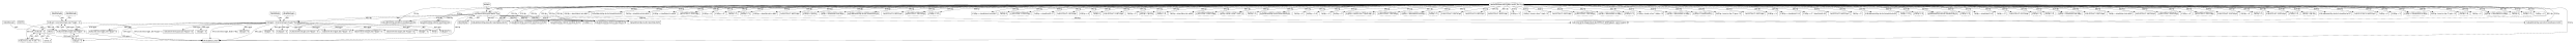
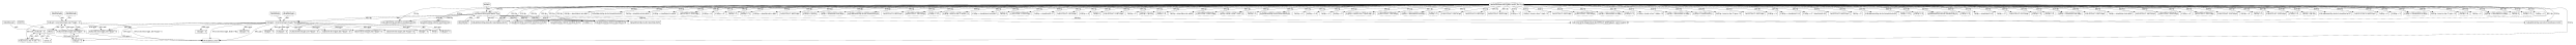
  digraph {
    fontname=Merriweather
    node [fontname=Merriweather shape=note]
    edge [fontname=Merriweather]
    n1 [label="(Call,nak + 1)"]
    n2 [label="(Call,(const u_char *) (nak + 1))" shape=cylinder]
    n3 [label="(MethodReturn,RET)"]
    n4 [label="(Literal,1)"]
    n5 [label="(Call,nak = (const struct pgm_nak *)(pgm + 1))"]
    n6 [label="(Call,(const struct pgm_nak *)(pgm + 1))" shape=cylinder]
    n7 [label="(Block,)"]
    n8 [label="(Call,pgm + 1)" shape=cylinder]
    n9 [label="(Call,pgm = (const struct pgm_header *)bp)"]
    n10 [label="(Call,pgm + 1)" shape=cylinder]
    n11 [label="(Call,pgm + 1)" shape=cylinder]
    n12 [label="(Call,pgm + 1)"]
    n13 [label="(Call,(const struct pgm_ack *)(pgm + 1))"]
    n14 [label="(Call,(const struct pgm_data *)(pgm + 1))"]
    n15 [label="(Call,(const struct pgm_data *)(pgm + 1))" shape=cylinder]
    n16 [label="(Call,(const struct pgm_polr *)(pgm + 1))"]
    n17 [label="(Call,pgm + 1)" shape=cylinder]
    n18 [label="(Call,(const struct pgm_poll *)(pgm + 1))" shape=cylinder]
    n19 [label="(Block,)" shape=cylinder]
    n20 [label="(Call,pgm + 1)" shape=cylinder]
-   n21 [label="(Call,(const struct pgm_spm *)(pgm + 1))"]
    n22 [label="(Call,pgm + 1)"]
    n23 [label="(Call,(const struct pgm_header *)bp)" shape=cylinder]
    n24 [label="(Identifier,bp)" shape=cylinder]
    n25 [label="(Call,zmtp1_print_datagram(ndo, bp, EXTRACT_16BITS(&pgm->pgm_length)))" shape=cylinder]
    n26 [label="(Call,addrtostr6(bp, nla_buf, sizeof(nla_buf)))" shape=cylinder]
    n27 [label="(Call,addrtostr6(bp, group_buf, sizeof(group_buf)))"]
    n28 [label="(Call,addrtostr6(bp, source_buf, sizeof(source_buf)))" shape=cylinder]
    n29 [label="(Call,addrtostr(bp, source_buf, sizeof(source_buf)))"]
    n30 [label="(Call,addrtostr(bp, nla_buf, sizeof(nla_buf)))" shape=cylinder]
    n31 [label="(Call,addrtostr(bp, nla_buf, sizeof(nla_buf)))"]
    n32 [label="(Call,bp++)"]
    n33 [label="(Call,addrtostr(bp, group_buf, sizeof(group_buf)))" shape=cylinder]
    n34 [label="(Call,addrtostr6(bp, nla_buf, sizeof(nla_buf)))" shape=cylinder]
    n35 [label="(MethodParameterIn,register const u_char *bp)" shape=cylinder]
    n36 [label="(Call,bp += sizeof(struct in6_addr))"]
    n37 [label="(Call,addrtostr(bp, nla_buf, sizeof(nla_buf)))"]
    n38 [label="(Call,bp += sizeof(struct in6_addr))"]
    n39 [label="(Call,bp += sizeof(struct in_addr))"]
    n40 [label="(Call,EXTRACT_32BITS(bp))" shape=cylinder]
    n41 [label="(Call,bp += 4)"]
    n42 [label="(Call,bp += 2)"]
    n43 [label="(Call,bp += 2)" shape=cylinder]
    n44 [label="(Call,bp += 4)" shape=cylinder]
    n45 [label="(Call,bp += sizeof(struct in_addr))"]
    n46 [label="(Call,EXTRACT_16BITS(bp))"]
    n47 [label="(Call,bp += opt_len)" shape=cylinder]
    n48 [label="(Call,bp += sizeof(struct in6_addr))" shape=cylinder]
    n49 [label="(Call,addrtostr6(bp, nla_buf, sizeof(nla_buf)))" shape=cylinder]
    n50 [label="(Call,EXTRACT_32BITS(bp))"]
    n51 [label="(Call,EXTRACT_32BITS(bp))" shape=cylinder]
    n52 [label="(Call,bp += 2+2)" shape=cylinder]
+   n53 [label="(Call,bp = (const u_char *) (odata + 1))" shape=cylinder]
    n54 [label="(Call,bp += sizeof(struct in6_addr))"]
    n55 [label="(Call,bp++)" shape=cylinder]
    n56 [label="(Call,EXTRACT_32BITS(bp))" shape=cylinder]
    n57 [label="(Call,bp += sizeof(uint32_t))"]
    n58 [label="(Call,EXTRACT_32BITS(bp))"]
    n59 [label="(Call,bp += 4)"]
    n60 [label="(Call,bp++)" shape=cylinder]
    n61 [label="(Call,EXTRACT_32BITS(bp))"]
    n62 [label="(Call,bp += 2)"]
    n63 [label="(Call,bp += opt_len)" shape=cylinder]
    n64 [label="(Call,bp += 2)" shape=cylinder]
    n65 [label="(Call,bp += sizeof(struct in_addr))"]
    n66 [label="(Call,EXTRACT_16BITS(bp))" shape=cylinder]
    n67 [label="(Call,bp = (const u_char *) (ack + 1))" shape=cylinder]
    n68 [label="(Call,bp += 4)" shape=cylinder]
    n69 [label="(Call,addrtostr(bp, nla_buf, sizeof(nla_buf)))" shape=cylinder]
    n70 [label="(Call,bp += 4)"]
    n71 [label="(Call,bp += 2+2)"]
    n72 [label="(Call,bp += 4)"]
    n73 [label="(Call,bp += 2)"]
    n74 [label="(Call,bp = (const u_char *) (poll_msg + 1))" shape=cylinder]
    n75 [label="(Call,EXTRACT_32BITS(bp))" shape=cylinder]
    n76 [label="(Call,bp += sizeof(struct in6_addr))" shape=cylinder]
    n77 [label="(Call,bp += 2)" shape=cylinder]
    n78 [label="(Call,EXTRACT_32BITS(bp))"]
    n79 [label="(Call,EXTRACT_32BITS(bp))"]
    n80 [label="(Call,EXTRACT_16BITS(bp))"]
    n81 [label="(Call,bp += 2)"]
    n82 [label="(Call,bp = (const u_char *) (nak + 1))"]
    n83 [label="(Call,EXTRACT_32BITS(bp))"]
    n84 [label="(Call,EXTRACT_32BITS(bp))" shape=cylinder]
    n85 [label="(Call,bp += sizeof(struct in_addr))" shape=cylinder]
    n86 [label="(Call,bp += 2)" shape=cylinder]
    n87 [label="(Call,bp = (const u_char *) (rdata + 1))"]
    n88 [label="(Call,bp += sizeof(struct in_addr))" shape=cylinder]
    n89 [label="(Call,bp += sizeof(uint16_t))" shape=cylinder]
    n90 [label="(Call,bp = (const u_char *) (spm + 1))"]
    n91 [label="(Call,EXTRACT_32BITS(bp))"]
    n92 [label="(Call,bp += 4)"]
    n93 [label="(Call,bp += sizeof(uint32_t))"]
    n94 [label="(Call,bp += (2 * sizeof(uint16_t)))"]
    n95 [label="(Call,EXTRACT_16BITS(bp))"]
    n96 [label="(Call,bp += 2)"]
    n97 [label="(Call,addrtostr6(bp, nla_buf, sizeof(nla_buf)))"]
    n98 [label="(Call,bp += 2+2)" shape=cylinder]
    n99 [label="(Call,bp += 4)" shape=cylinder]
    n100 [label="(Call,addrtostr(bp, nla_buf, sizeof(nla_buf)))" shape=cylinder]
    n101 [label="(Call,bp += 2)" shape=cylinder]
    n102 [label="(Call,bp += sizeof(uint32_t))"]
    n103 [label="(Call,bp += 2)"]
    n104 [label="(Call,EXTRACT_32BITS(bp))"]
    n105 [label="(Call,bp += 2)" shape=cylinder]
    n106 [label="(Call,bp += 2)" shape=cylinder]
    n107 [label="(Call,bp += sizeof(struct in6_addr))" shape=cylinder]
    n108 [label="(Call,EXTRACT_32BITS(bp))"]
    n109 [label="(Call,bp += sizeof(struct in6_addr))"]
    n110 [label="(Call,EXTRACT_16BITS(bp))"]
    n111 [label="(Call,EXTRACT_16BITS(bp))" shape=cylinder]
    n112 [label="(Call,bp += 4)"]
    n113 [label="(Call,EXTRACT_32BITS(bp))" shape=cylinder]
    n114 [label="(Call,EXTRACT_32BITS(bp))"]
    n115 [label="(Call,bp += 4)"]
    n116 [label="(Call,bp += 2)" shape=cylinder]
    n117 [label="(Call,EXTRACT_32BITS(bp))"]
    n118 [label="(Call,bp += 2)" shape=cylinder]
    n119 [label="(Call,bp += opt_len)" shape=cylinder]
    n120 [label="(Call,addrtostr6(bp, nla_buf, sizeof(nla_buf)))"]
    n121 [label="(Call,ND_TCHECK_16BITS(bp))"]
    n122 [label="(Call,bp += 4)"]
    n123 [label="(Call,bp += 2)"]
    n124 [label="(Call,bp += sizeof(struct in_addr))" shape=cylinder]
    n125 [label="(Call,bp = (const u_char *) (polr + 1))"]
    n126 [label="(Call,bp += 4)" shape=cylinder]
    n127 [label="(Call,bp += 4)"]
    n128 [label="(Call,bp += sizeof(struct in_addr))" shape=cylinder]
    n129 [label="(Call,bp++)" shape=cylinder]
    n130 [label="(Call,bp += 2)" shape=cylinder]
    n131 [label="(Call,bp += 4)"]
    n132 [label="(Identifier,nak)" shape=cylinder]
    n133 [label="(Identifier,nak)" shape=cylinder]
    n134 [label="(Identifier,ip)" shape=cylinder]
    n135 [label="(Identifier,pgm)" shape=cylinder]
    n136 [label="(Identifier,nak)"]
    1000716 [shape=cylinder]
    1000129 [shape=cylinder]
    n1 -> n2 [label="AST: "]
    n1 -> n3 [label="DDG: nak"]
    n1 -> n4 [label="CFG: "]
    n2 -> n1 [label="CFG: "]
    n4 -> n1 [label="AST: "]
-   n5 -> n1 [label="DDG: nak"]
+   n5 -> n18 [label="DDG: nak"]
    n5 -> n2 [label="DDG: nak"]
    n5 -> n3 [label="DDG: (const struct pgm_nak *)(pgm + 1)"]
    n5 -> n6 [label="AST: "]
    n5 -> n7 [label="AST: "]
    n6 -> n3 [label="DDG: pgm + 1"]
    n6 -> n5 [label="AST: "]
    n6 -> n5 [label="DDG: pgm + 1"]
    n6 -> n8 [label="CFG: "]
    n8 -> n6 [label="AST: "]
    n9 -> n3 [label="DDG: pgm"]
    n9 -> n3 [label="DDG: (const struct pgm_header *)bp"]
    n9 -> n6 [label="DDG: pgm"]
    n9 -> n8 [label="DDG: pgm"]
    n9 -> n10 [label="DDG: pgm"]
    n9 -> n11 [label="DDG: pgm"]
    n9 -> n12 [label="DDG: pgm"]
    n9 -> n13 [label="DDG: pgm"]
    n9 -> n14 [label="DDG: pgm"]
    n9 -> n15 [label="DDG: pgm"]
    n9 -> n16 [label="DDG: pgm"]
    n9 -> n17 [label="DDG: pgm"]
    n9 -> n18 [label="DDG: pgm"]
    n9 -> n19 [label="AST: "]
    n9 -> n20 [label="DDG: pgm"]
-   n9 -> n21 [label="DDG: pgm"]
    n9 -> n22 [label="DDG: pgm"]
-   n23 -> n3 [label="DDG: bp"]
    n23 -> n9 [label="AST: "]
    n23 -> n9 [label="DDG: bp"]
    n23 -> n24 [label="CFG: "]
    n23 -> n25 [label="DDG: bp"]
    n23 -> n26 [label="DDG: bp"]
    n23 -> n27 [label="DDG: bp"]
    n23 -> n28 [label="DDG: bp"]
    n23 -> n29 [label="DDG: bp"]
    n23 -> n30 [label="DDG: bp"]
    n23 -> n31 [label="DDG: bp"]
    n23 -> n32 [label="DDG: bp"]
    n23 -> n33 [label="DDG: bp"]
    n23 -> n34 [label="DDG: bp"]
    n24 -> n23 [label="AST: "]
    n35 -> n3 [label="DDG: bp"]
    n35 -> n23 [label="DDG: bp"]
    n35 -> n25 [label="DDG: bp"]
    n35 -> n26 [label="DDG: bp"]
    n35 -> n27 [label="DDG: bp"]
    n35 -> n28 [label="DDG: bp"]
    n35 -> n29 [label="DDG: bp"]
    n35 -> n30 [label="DDG: bp"]
    n35 -> n31 [label="DDG: bp"]
    n35 -> n32 [label="DDG: bp"]
    n35 -> n33 [label="CFG: bp"]
    n35 -> n34 [label="DDG: bp"]
    n35 -> n36 [label="DDG: bp"]
    n35 -> n37 [label="DDG: bp"]
    n35 -> n38 [label="DDG: bp"]
    n35 -> n39 [label="DDG: bp"]
    n35 -> n40 [label="DDG: bp"]
    n35 -> n41 [label="DDG: bp"]
    n35 -> n42 [label="DDG: bp"]
    n35 -> n43 [label="DDG: bp"]
    n35 -> n44 [label="DDG: bp"]
    n35 -> n45 [label="DDG: bp"]
    n35 -> n46 [label="DDG: bp"]
    n35 -> n47 [label="DDG: bp"]
    n35 -> n48 [label="DDG: bp"]
    n35 -> n49 [label="DDG: bp"]
    n35 -> n50 [label="DDG: bp"]
    n35 -> n51 [label="DDG: bp"]
    n35 -> n52 [label="DDG: bp"]
+   n35 -> n53 [label="DDG: bp"]
    n35 -> n54 [label="DDG: bp"]
    n35 -> n55 [label="DDG: bp"]
    n35 -> n56 [label="DDG: bp"]
    n35 -> n57 [label="DDG: bp"]
    n35 -> n58 [label="DDG: bp"]
    n35 -> n59 [label="DDG: bp"]
    n35 -> n60 [label="DDG: bp"]
    n35 -> n61 [label="DDG: bp"]
    n35 -> n62 [label="DDG: bp"]
    n35 -> n63 [label="DDG: bp"]
    n35 -> n64 [label="DDG: bp"]
    n35 -> n65 [label="DDG: bp"]
    n35 -> n66 [label="DDG: bp"]
    n35 -> n67 [label="DDG: bp"]
    n35 -> n68 [label="DDG: bp"]
    n35 -> n69 [label="DDG: bp"]
    n35 -> n70 [label="DDG: bp"]
    n35 -> n71 [label="DDG: bp"]
    n35 -> n72 [label="DDG: bp"]
    n35 -> n73 [label="DDG: bp"]
    n35 -> n74 [label="DDG: bp"]
    n35 -> n75 [label="DDG: bp"]
    n35 -> n76 [label="DDG: bp"]
    n35 -> n77 [label="DDG: bp"]
    n35 -> n78 [label="DDG: bp"]
    n35 -> n79 [label="DDG: bp"]
    n35 -> n80 [label="DDG: bp"]
    n35 -> n81 [label="DDG: bp"]
    n35 -> n82 [label="DDG: bp"]
    n35 -> n83 [label="DDG: bp"]
    n35 -> n84 [label="DDG: bp"]
    n35 -> n85 [label="DDG: bp"]
    n35 -> n86 [label="DDG: bp"]
    n35 -> n87 [label="DDG: bp"]
    n35 -> n88 [label="DDG: bp"]
    n35 -> n89 [label="DDG: bp"]
    n35 -> n90 [label="DDG: bp"]
    n35 -> n91 [label="DDG: bp"]
    n35 -> n92 [label="DDG: bp"]
    n35 -> n93 [label="DDG: bp"]
    n35 -> n94 [label="DDG: bp"]
    n35 -> n95 [label="DDG: bp"]
    n35 -> n96 [label="DDG: bp"]
    n35 -> n97 [label="DDG: bp"]
    n35 -> n98 [label="DDG: bp"]
    n35 -> n99 [label="DDG: bp"]
    n35 -> n100 [label="DDG: bp"]
    n35 -> n101 [label="DDG: bp"]
    n35 -> n102 [label="DDG: bp"]
    n35 -> n103 [label="DDG: bp"]
    n35 -> n104 [label="DDG: bp"]
    n35 -> n105 [label="DDG: bp"]
    n35 -> n106 [label="DDG: bp"]
    n35 -> n107 [label="DDG: bp"]
    n35 -> n108 [label="DDG: bp"]
    n35 -> n109 [label="DDG: bp"]
    n35 -> n110 [label="DDG: bp"]
    n35 -> n111 [label="DDG: bp"]
    n35 -> n112 [label="DDG: bp"]
    n35 -> n113 [label="DDG: bp"]
    n35 -> n114 [label="DDG: bp"]
    n35 -> n115 [label="DDG: bp"]
    n35 -> n116 [label="DDG: bp"]
    n35 -> n117 [label="DDG: bp"]
    n35 -> n118 [label="DDG: bp"]
    n35 -> n119 [label="DDG: bp"]
    n35 -> n120 [label="DDG: bp"]
    n35 -> n121 [label="DDG: bp"]
    n35 -> n122 [label="DDG: bp"]
    n35 -> n123 [label="DDG: bp"]
    n35 -> n124 [label="DDG: bp"]
    n35 -> n125 [label="DDG: bp"]
    n35 -> n126 [label="DDG: bp"]
    n35 -> n127 [label="DDG: bp"]
    n35 -> n128 [label="DDG: bp"]
    n35 -> n129 [label="DDG: bp"]
    n35 -> n130 [label="DDG: bp"]
    n35 -> n131 [label="DDG: bp"]
    n132 -> n5 [label="AST: "]
    n133 -> n5 [label="CFG: "]
    n134 -> n9 [label="CFG: "]
    n135 -> n9 [label="AST: "]
    n136 -> n1 [label="AST: "]
    1000716 -> n6 [label="AST: "]
    1000129 -> n23 [label="AST: "]
  }
